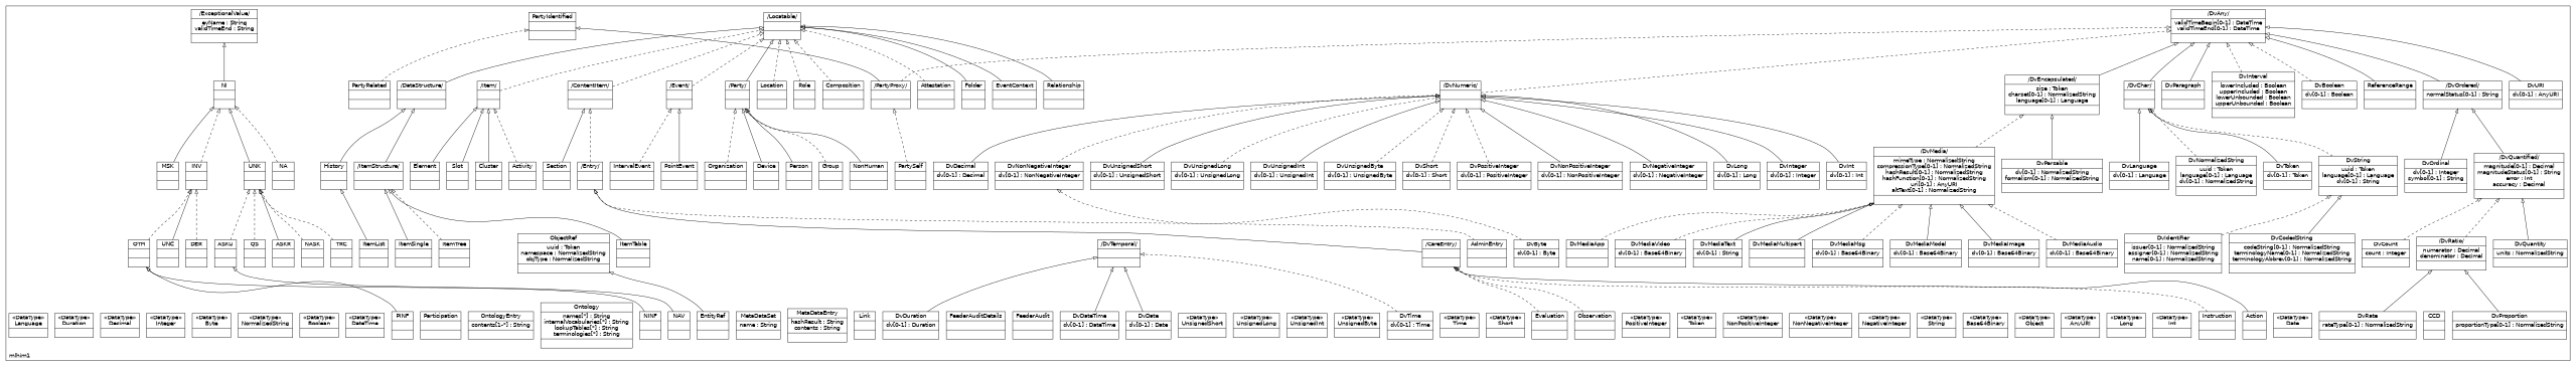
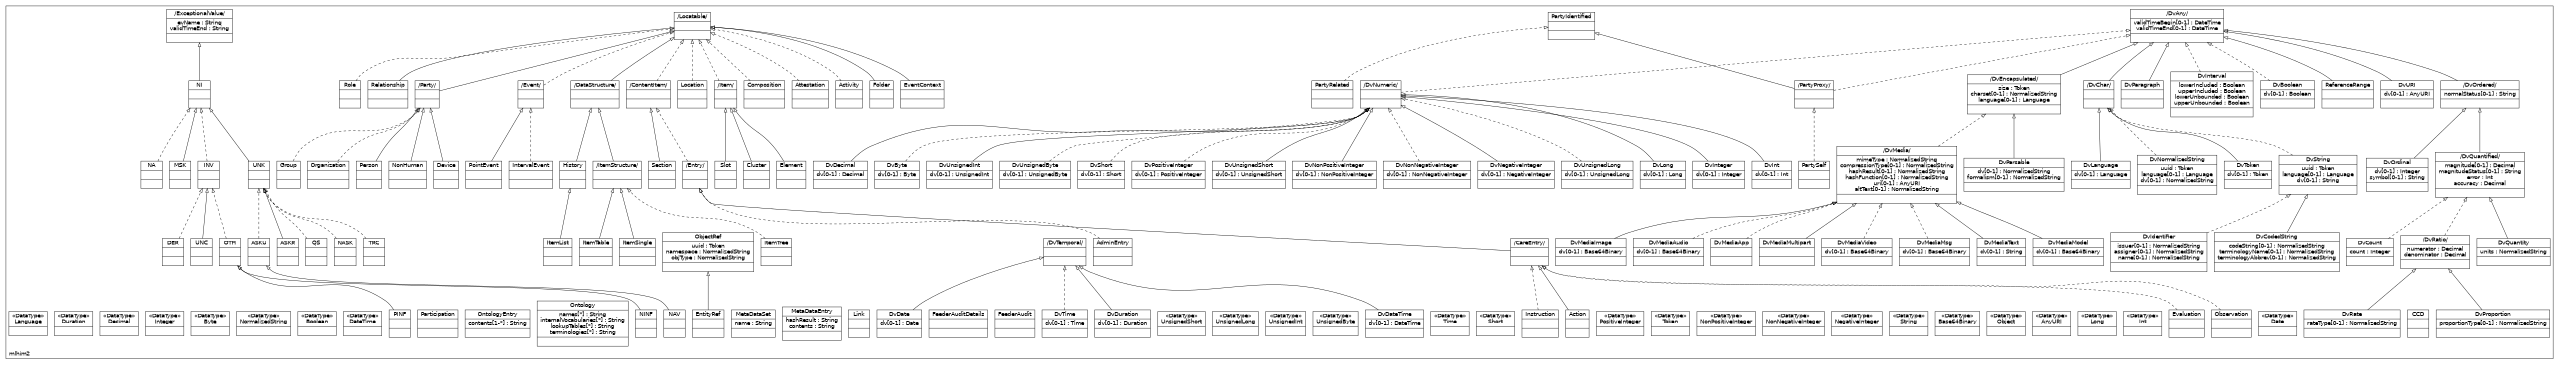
  digraph {
    compound=true
    fontname="DejaVu Sans"
    labeljust=l
    labelloc=t
    nodeSep=0.75
    rankdir=BT
    node [fontname="DejaVu Sans" shape=record]
    edge [arrowhead=onormal constraint=true fontname="DejaVu Sans" group=DvNumeric minlen=2 style=solid]
    n1 [label="{Action| | }"]
    n2 [label="{/CareEntry/| | }"]
    n3 [label="{/Entry/| | }"]
    n4 [label="{Activity| | }"]
    n5 [label="{/Locatable/| | }"]
    n6 [label="{AdminEntry| | }"]
    n7 [label="{/ContentItem/| | }"]
    n8 [label="{ASKR| | }"]
    n9 [label="{UNK| | }"]
    n10 [label="{NI| | }"]
    n11 [label="{ASKU| | }"]
    n12 [label="{Attestation| | }"]
    n13 [label="{CCD| | }"]
    n14 [label="{Cluster| | }"]
    n15 [label="{/Item/| | }"]
    n16 [label="{Composition| | }"]
    n17 [label="{/DataStructure/| | }"]
    n18 [label="{DER| | }"]
    n19 [label="{INV| | }"]
    n20 [label="{Device| | }"]
    n21 [label="{/Party/| | }"]
    n22 [label="{/DvAny/|validTimeBegin[0-1] : DateTime\nvalidTimeEnd[0-1] : DateTime| }"]
    n23 [label="{DvBoolean|dv[0-1] : Boolean| }"]
    n24 [label="{DvByte|dv[0-1] : Byte| }"]
    n25 [label="{/DvNumeric/| | }"]
    n26 [label="{/DvChar/| | }"]
    n27 [label="{DvCodedString|codeString[0-1] : NormalizedString\nterminologyName[0-1] : NormalizedString\nterminologyAbbrev[0-1] : NormalizedString| }"]
    n28 [label="{DvString|uuid : Token\nlanguage[0-1] : Language\ndv[0-1] : String| }"]
    n29 [label="{DvCount|count : Integer| }"]
    n30 [label="{/DvQuantified/|magnitude[0-1] : Decimal\nmagnitudeStatus[0-1] : String\nerror : Int\naccuracy : Decimal| }"]
    n31 [label="{/DvOrdered/|normalStatus[0-1] : String| }"]
    n32 [label="{DvDate|dv[0-1] : Date| }"]
    n33 [label="{/DvTemporal/| | }"]
    n34 [label="{&#171;DataType&#187;\nDate|}"]
    n35 [label="{DvDateTime|dv[0-1] : DateTime| }"]
    n36 [label="{DvDecimal|dv[0-1] : Decimal| }"]
    n37 [label="{DvDuration|dv[0-1] : Duration| }"]
    n38 [label="{/DvEncapsulated/|size : Token\ncharset[0-1] : NormalizedString\nlanguage[0-1] : Language| }"]
    n39 [label="{DvIdentifier|issuer[0-1] : NormalizedString\nassigner[0-1] : NormalizedString\nname[0-1] : NormalizedString| }"]
    n40 [label="{DvInt|dv[0-1] : Int| }"]
    n41 [label="{&#171;DataType&#187;\nInt|}"]
    n42 [label="{DvInteger|dv[0-1] : Integer| }"]
    n43 [label="{DvInterval|lowerIncluded : Boolean\nupperIncluded : Boolean\nlowerUnbounded : Boolean\nupperUnbounded : Boolean| }"]
    n44 [label="{DvLanguage|dv[0-1] : Language| }"]
    n45 [label="{&#171;DataType&#187;\nLong|}"]
    n46 [label="{DvLong|dv[0-1] : Long| }"]
    n47 [label="{/DvMedia/|mimeType : NormalizedString\ncompressionType[0-1] : NormalizedString\nhashResult[0-1] : NormalizedString\nhashFunction[0-1] : NormalizedString\nuri[0-1] : AnyURI\naltText[0-1] : NormalizedString| }"]
    n48 [label="{&#171;DataType&#187;\nAnyURI|}"]
    n49 [label="{&#171;DataType&#187;\nObject|}"]
    n50 [label="{&#171;DataType&#187;\nBase64Binary|}"]
    n51 [label="{DvMediaApp| | }"]
    n52 [label="{DvMediaAudio|dv[0-1] : Base64Binary| }"]
    n53 [label="{DvMediaImage|dv[0-1] : Base64Binary| }"]
    n54 [label="{DvMediaModel|dv[0-1] : Base64Binary| }"]
    n55 [label="{DvMediaMsg|dv[0-1] : Base64Binary| }"]
    n56 [label="{DvMediaMultipart| | }"]
    n57 [label="{&#171;DataType&#187;\nString|}"]
    n58 [label="{DvMediaText|dv[0-1] : String| }"]
    n59 [label="{DvMediaVideo|dv[0-1] : Base64Binary| }"]
    n60 [label="{&#171;DataType&#187;\nNegativeInteger|}"]
    n61 [label="{&#171;DataType&#187;\nNonNegativeInteger|}"]
    n62 [label="{&#171;DataType&#187;\nNonPositiveInteger|}"]
    n63 [label="{DvNegativeInteger|dv[0-1] : NegativeInteger| }"]
    n64 [label="{DvNonNegativeInteger|dv[0-1] : NonNegativeInteger| }"]
    n65 [label="{DvNonPositiveInteger|dv[0-1] : NonPositiveInteger| }"]
    n66 [label="{&#171;DataType&#187;\nToken|}"]
    n67 [label="{DvNormalizedString|uuid : Token\nlanguage[0-1] : Language\ndv[0-1] : NormalizedString| }"]
    n68 [label="{DvOrdinal|dv[0-1] : Integer\nsymbol[0-1] : String| }"]
    n69 [label="{DvParagraph| | }"]
    n70 [label="{DvParsable|dv[0-1] : NormalizedString\nformalism[0-1] : NormalizedString| }"]
    n71 [label="{&#171;DataType&#187;\nPositiveInteger|}"]
    n72 [label="{DvPositiveInteger|dv[0-1] : PositiveInteger| }"]
    n73 [label="{DvProportion|proportionType[0-1] : NormalizedString| }"]
    n74 [label="{/DvRatio/|numerator : Decimal\ndenominator : Decimal| }"]
    n75 [label="{DvQuantity|units : NormalizedString| }"]
    n76 [label="{DvRate|rateType[0-1] : NormalizedString| }"]
    n77 [label="{&#171;DataType&#187;\nShort|}"]
    n78 [label="{DvShort|dv[0-1] : Short| }"]
    n79 [label="{&#171;DataType&#187;\nTime|}"]
    n80 [label="{DvTime|dv[0-1] : Time| }"]
    n81 [label="{DvToken|dv[0-1] : Token| }"]
    n82 [label="{&#171;DataType&#187;\nUnsignedByte|}"]
    n83 [label="{&#171;DataType&#187;\nUnsignedInt|}"]
    n84 [label="{&#171;DataType&#187;\nUnsignedLong|}"]
    n85 [label="{&#171;DataType&#187;\nUnsignedShort|}"]
    n86 [label="{DvUnsignedByte|dv[0-1] : UnsignedByte| }"]
    n87 [label="{DvUnsignedInt|dv[0-1] : UnsignedInt| }"]
    n88 [label="{DvUnsignedLong|dv[0-1] : UnsignedLong| }"]
    n89 [label="{DvUnsignedShort|dv[0-1] : UnsignedShort| }"]
    n90 [label="{DvURI|dv[0-1] : AnyURI| }"]
    n91 [label="{Element| | }"]
    n92 [label="{EntityRef| | }"]
    n93 [label="{ObjectRef|uuid : Token\nnamespace : NormalizedString\nobjType : NormalizedString| }"]
    n94 [label="{Evaluation| | }"]
    n95 [label="{/Event/| | }"]
    n96 [label="{EventContext| | }"]
    n97 [label="{/ExceptionalValue/|evName : String\nvalidTimeEnd : String| }"]
    n98 [label="{FeederAudit| | }"]
    n99 [label="{FeederAuditDetails| | }"]
    n100 [label="{Folder| | }"]
    n101 [label="{Group| | }"]
    n102 [label="{History| | }"]
    n103 [label="{Instruction| | }"]
    n104 [label="{IntervalEvent| | }"]
    n105 [label="{ItemList| | }"]
    n106 [label="{/ItemStructure/| | }"]
    n107 [label="{ItemSingle| | }"]
    n108 [label="{ItemTable| | }"]
    n109 [label="{ItemTree| | }"]
    n110 [label="{Link| | }"]
    n111 [label="{Location| | }"]
    n112 [label="{MetaDataEntry|hashResult : String\ncontents : String| }"]
    n113 [label="{MetaDataSet|name : String| }"]
    n114 [label="{MSK| | }"]
    n115 [label="{NA| | }"]
    n116 [label="{NASK| | }"]
    n117 [label="{NAV| | }"]
    n118 [label="{NINF| | }"]
    n119 [label="{OTH| | }"]
    n120 [label="{NonHuman| | }"]
    n121 [label="{Observation| | }"]
    n122 [label="{Ontology|names[*] : String\ninternalVocabularies[*] : String\nlookupTables[*] : String\nterminologies[*] : String| }"]
    n123 [label="{OntologyEntry|contents[1-*] : String| }"]
    n124 [label="{Organization| | }"]
    n125 [label="{Participation| | }"]
    n126 [label="{PartyIdentified| | }"]
    n127 [label="{/PartyProxy/| | }"]
    n128 [label="{PartyRelated| | }"]
    n129 [label="{PartySelf| | }"]
    n130 [label="{Person| | }"]
    n131 [label="{PINF| | }"]
    n132 [label="{PointEvent| | }"]
    n133 [label="{QS| | }"]
    n134 [label="{ReferenceRange| | }"]
    n135 [label="{Relationship| | }"]
    n136 [label="{Role| | }"]
    n137 [label="{Section| | }"]
    n138 [label="{Slot| | }"]
    n139 [label="{TRC| | }"]
    n140 [label="{UNC| | }"]
    n141 [label="{&#171;DataType&#187;\nDateTime|}"]
    n142 [label="{&#171;DataType&#187;\nBoolean|}"]
    n143 [label="{&#171;DataType&#187;\nNormalizedString|}"]
    n144 [label="{&#171;DataType&#187;\nByte|}"]
    n145 [label="{&#171;DataType&#187;\nInteger|}"]
    n146 [label="{&#171;DataType&#187;\nDecimal|}"]
    n147 [label="{&#171;DataType&#187;\nDuration|}"]
    n148 [label="{&#171;DataType&#187;\nLanguage|}"]
    subgraph cluster_1 {
      color=black
-     label=mlhim1
+     label=mlhim2
      n1
      n2
      n3
      n4
      n5
      n6
      n7
      n8
      n9
      n10
      n11
      n12
      n13
      n14
      n15
      n16
      n17
      n18
      n19
      n20
      n21
      n22
      n23
      n24
      n25
      n26
      n27
      n28
      n29
      n30
      n31
      n32
      n33
      n34
      n35
      n36
      n37
      n38
      n39
      n40
      n41
      n42
      n43
      n44
      n45
      n46
      n47
      n48
      n49
      n50
      n51
      n52
      n53
      n54
      n55
      n56
      n57
      n58
      n59
      n60
      n61
      n62
      n63
      n64
      n65
      n66
      n67
      n68
      n69
      n70
      n71
      n72
      n73
      n74
      n75
      n76
      n77
      n78
      n79
      n80
      n81
      n82
      n83
      n84
      n85
      n86
      n87
      n88
      n89
      n90
      n91
      n92
      n93
      n94
      n95
      n96
      n97
      n98
      n99
      n100
      n101
      n102
      n103
      n104
      n105
      n106
      n107
      n108
      n109
      n110
      n111
      n112
      n113
      n114
      n115
      n116
      n117
      n118
      n119
      n120
      n121
      n122
      n123
      n124
      n125
      n126
      n127
      n128
      n129
      n130
      n131
      n132
      n133
      n134
      n135
      n136
      n137
      n138
      n139
      n140
      n141
      n142
      n143
      n144
      n145
      n146
      n147
      n148
    }
    n1 -> n2 [group=CareEntry]
    n2 -> n3 [group=Entry]
    n3 -> n7 [group=ContentItem style=dashed]
-   n4 -> n15 [group=Locatable style=dashed]
+   n4 -> n5 [group=Locatable style=dashed]
    n6 -> n3 [group=Entry style=dashed]
    n7 -> n5 [group=Locatable style=dashed]
    n8 -> n9 [group=UNK]
    n9 -> n10 [group=NI]
    n10 -> n97 [group=ExceptionalValue]
    n11 -> n9 [group=UNK style=dashed]
    n12 -> n5 [group=Locatable style=dashed]
    n14 -> n15 [group=Item]
    n15 -> n5 [group=Locatable style=dashed]
    n16 -> n5 [group=Locatable style=dashed]
    n17 -> n5 [group=Locatable]
    n18 -> n19 [group=INV style=dashed]
    n19 -> n10 [group=NI style=dashed]
    n20 -> n21 [group=Party]
    n21 -> n5 [group=Locatable]
    n23 -> n22 [group=DvAny style=dashed]
-   n24 -> n64 [style=dashed]
+   n24 -> n25 [style=dashed]
    n25 -> n22 [group=DvAny style=dashed]
    n26 -> n22 [group=DvAny]
    n27 -> n28 [group=DvString]
    n28 -> n26 [group=DvChar style=dashed]
    n29 -> n30 [group=DvQuantified style=dashed]
    n30 -> n31 [group=DvOrdered]
    n31 -> n22 [group=DvAny]
    n32 -> n33 [group=DvTemporal]
    n35 -> n33 [group=DvTemporal]
    n36 -> n25
    n37 -> n33 [group=DvTemporal]
    n38 -> n22 [group=DvAny]
    n39 -> n28 [group=DvString style=dashed]
    n40 -> n25
    n42 -> n25
    n43 -> n22 [group=DvAny style=dashed]
    n44 -> n26 [group=DvChar]
    n46 -> n25
    n47 -> n38 [group=DvEncapsulated style=dashed]
    n51 -> n47 [group=DvMedia style=dashed]
    n52 -> n47 [group=DvMedia style=dashed]
    n53 -> n47 [group=DvMedia]
    n54 -> n47 [group=DvMedia]
    n55 -> n47 [group=DvMedia style=dashed]
    n56 -> n47 [group=DvMedia]
    n58 -> n47 [group=DvMedia]
    n59 -> n47 [group=DvMedia style=dashed]
    n63 -> n25
    n64 -> n25 [style=dashed]
    n65 -> n25
    n67 -> n26 [group=DvChar style=dashed]
    n68 -> n31 [group=DvOrdered]
    n69 -> n22 [group=DvAny]
    n70 -> n38 [group=DvEncapsulated]
    n72 -> n25 [style=dashed]
    n73 -> n74 [group=DvRatio]
    n74 -> n30 [group=DvQuantified style=dashed]
    n75 -> n30 [group=DvQuantified]
    n76 -> n74 [group=DvRatio]
    n78 -> n25 [style=dashed]
    n80 -> n33 [group=DvTemporal style=dashed]
    n81 -> n26 [group=DvChar]
    n86 -> n25 [style=dashed]
    n87 -> n25
    n88 -> n25 [style=dashed]
    n89 -> n25
    n90 -> n22 [group=DvAny]
    n91 -> n15 [group=Item]
    n92 -> n93 [group=ObjectRef]
    n94 -> n2 [group=CareEntry style=dashed]
    n95 -> n5 [group=Locatable style=dashed]
    n96 -> n5 [group=Locatable]
    n100 -> n5 [group=Locatable]
    n101 -> n21 [group=Party style=dashed]
    n102 -> n17 [group=DataStructure]
    n103 -> n2 [group=CareEntry style=dashed]
    n104 -> n95 [group=Event style=dashed]
    n105 -> n102 [group=ItemStructure]
    n106 -> n17 [group=DataStructure]
    n107 -> n106 [group=ItemStructure]
    n108 -> n106 [group=ItemStructure]
    n109 -> n106 [group=ItemStructure style=dashed]
    n111 -> n5 [group=Locatable style=dashed]
    n114 -> n10 [group=NI]
    n115 -> n10 [group=NI style=dashed]
    n116 -> n9 [group=UNK style=dashed]
    n117 -> n11 [group=ASKU]
    n118 -> n119 [group=OTH]
    n119 -> n19 [group=INV style=dashed]
    n120 -> n21 [group=Party]
    n121 -> n2 [group=CareEntry style=dashed]
    n124 -> n21 [group=Party style=dashed]
    n127 -> n22 [group=DvAny style=dashed]
    n127 -> n126 [group=PartyProxy]
    n128 -> n126 [group=PartyIdentified style=dashed]
    n129 -> n127 [group=PartyProxy style=dashed]
    n130 -> n21 [group=Party]
    n131 -> n119 [group=OTH]
    n132 -> n95 [group=Event]
    n133 -> n9 [group=UNK style=dashed]
    n134 -> n22 [group=DvAny]
    n135 -> n5 [group=Locatable]
    n136 -> n5 [group=Locatable style=dashed]
    n137 -> n7 [group=ContentItem]
    n138 -> n15 [group=Item]
    n139 -> n9 [group=UNK style=dashed]
    n140 -> n19 [group=INV]
  }
